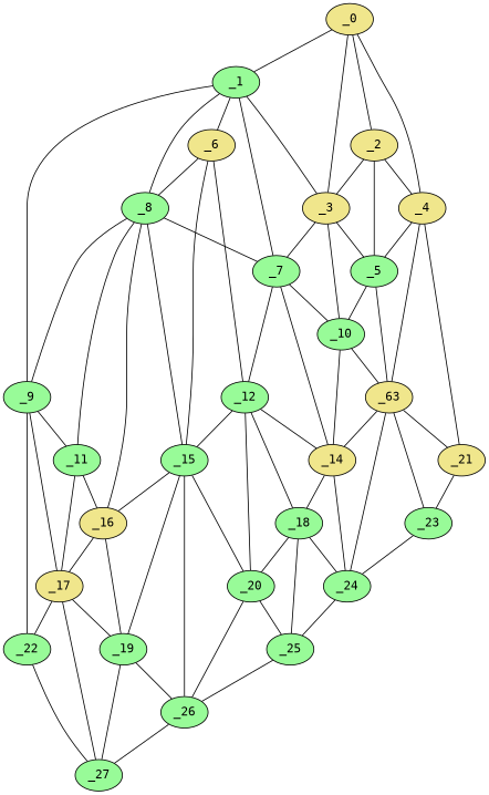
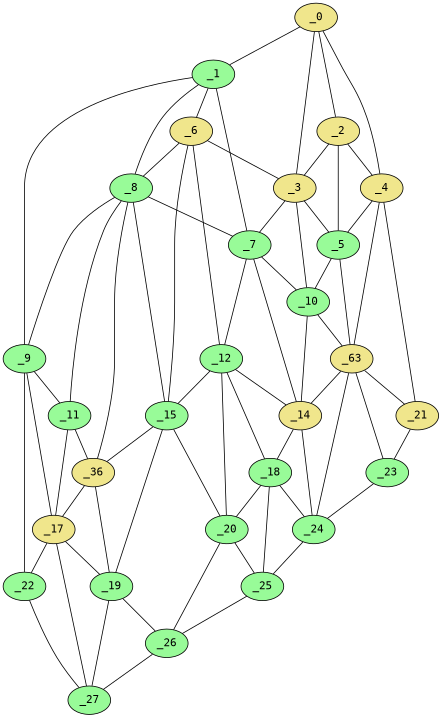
  graph {
    fontname="DejaVu Sans Mono"
    node [fillcolor=palegreen fontname="DejaVu Sans Mono" style=filled x=96 y=12]
    edge [fontname="DejaVu Sans Mono" valence=2]
    _0 [fillcolor=khaki x=38 y=7]
    _1 [x=41 y=67]
    _2 [fillcolor=khaki x=56]
    _3 [fillcolor=khaki x=65 y=25]
    _4 [fillcolor=khaki x=66 y=9]
    _6 [fillcolor=khaki x=66 y=54]
    _7 [x=68 y=42]
    _8 [x=70 y=72]
    _9 [x=71 y=101]
    _5 [x=66 y=20]
    _10 [x=72 y=29]
    n12 [fillcolor=khaki label=_63 x=79 y=28]
    _21 [fillcolor=khaki x=93]
    _12 [x=78 y=51]
    _15 [x=80 y=62]
    _14 [fillcolor=khaki x=80 y=45]
    _11 [x=74 y=97]
-   _16 [fillcolor=khaki x=80 y=80]
+   _16 [fillcolor=khaki x=80 y=80 label=_36]
    _17 [fillcolor=khaki x=87 y=99]
    _22 [x=95 y=103]
    _23 [y=25]
    _24 [y=37]
    _18 [x=88 y=50]
    _20 [x=89 y=56]
    _19 [x=88 y=82]
    _26 [y=78]
    _27 [y=97]
    _25 [y=55]
    _0 -- _1 [valence=1]
    _0 -- _2
    _0 -- _3 [valence=1]
    _0 -- _4 [valence=1]
-   _1 -- _3 [valence=1]
+   _6 -- _3 [valence=1]
    _1 -- _6
    _1 -- _7
    _1 -- _8 [valence=1]
    _1 -- _9 [valence=1]
    _2 -- _3
    _2 -- _4
    _2 -- _5
    _3 -- _7
    _3 -- _5 [valence=1]
    _3 -- _10 [valence=1]
    _4 -- _5
    _4 -- n12
    _4 -- _21 [valence=1]
    _6 -- _8
    _6 -- _12
    _6 -- _15 [valence=1]
    _7 -- _10
    _7 -- _12
    _7 -- _14
    _8 -- _7
    _8 -- _9
    _8 -- _15
    _8 -- _11 [valence=1]
    _8 -- _16
    _9 -- _11
    _9 -- _17
    _9 -- _22 [valence=1]
    _5 -- _10
    _5 -- n12
    _10 -- n12
    _10 -- _14
    n12 -- _21 [valence=1]
    n12 -- _14
    n12 -- _23 [valence=1]
    n12 -- _24 [valence=1]
    _21 -- _23 [valence=1]
    _12 -- _15
    _12 -- _14
    _12 -- _18
    _12 -- _20
    _15 -- _16 [valence=1]
    _15 -- _20
    _15 -- _19
-   _15 -- _26 [valence=1]
    _14 -- _24
    _14 -- _18
    _11 -- _16
    _11 -- _17 [valence=1]
    _16 -- _17
    _16 -- _19
    _17 -- _22 [valence=1]
    _17 -- _19
    _17 -- _27
    _22 -- _27 [valence=1]
    _23 -- _24 [valence=1]
    _24 -- _25 [valence=1]
    _18 -- _24
    _18 -- _20
    _18 -- _25 [valence=1]
    _20 -- _26 [valence=1]
    _20 -- _25
    _19 -- _26 [valence=1]
    _19 -- _27
    _26 -- _27 [valence=1]
    _25 -- _26 [valence=1]
  }
